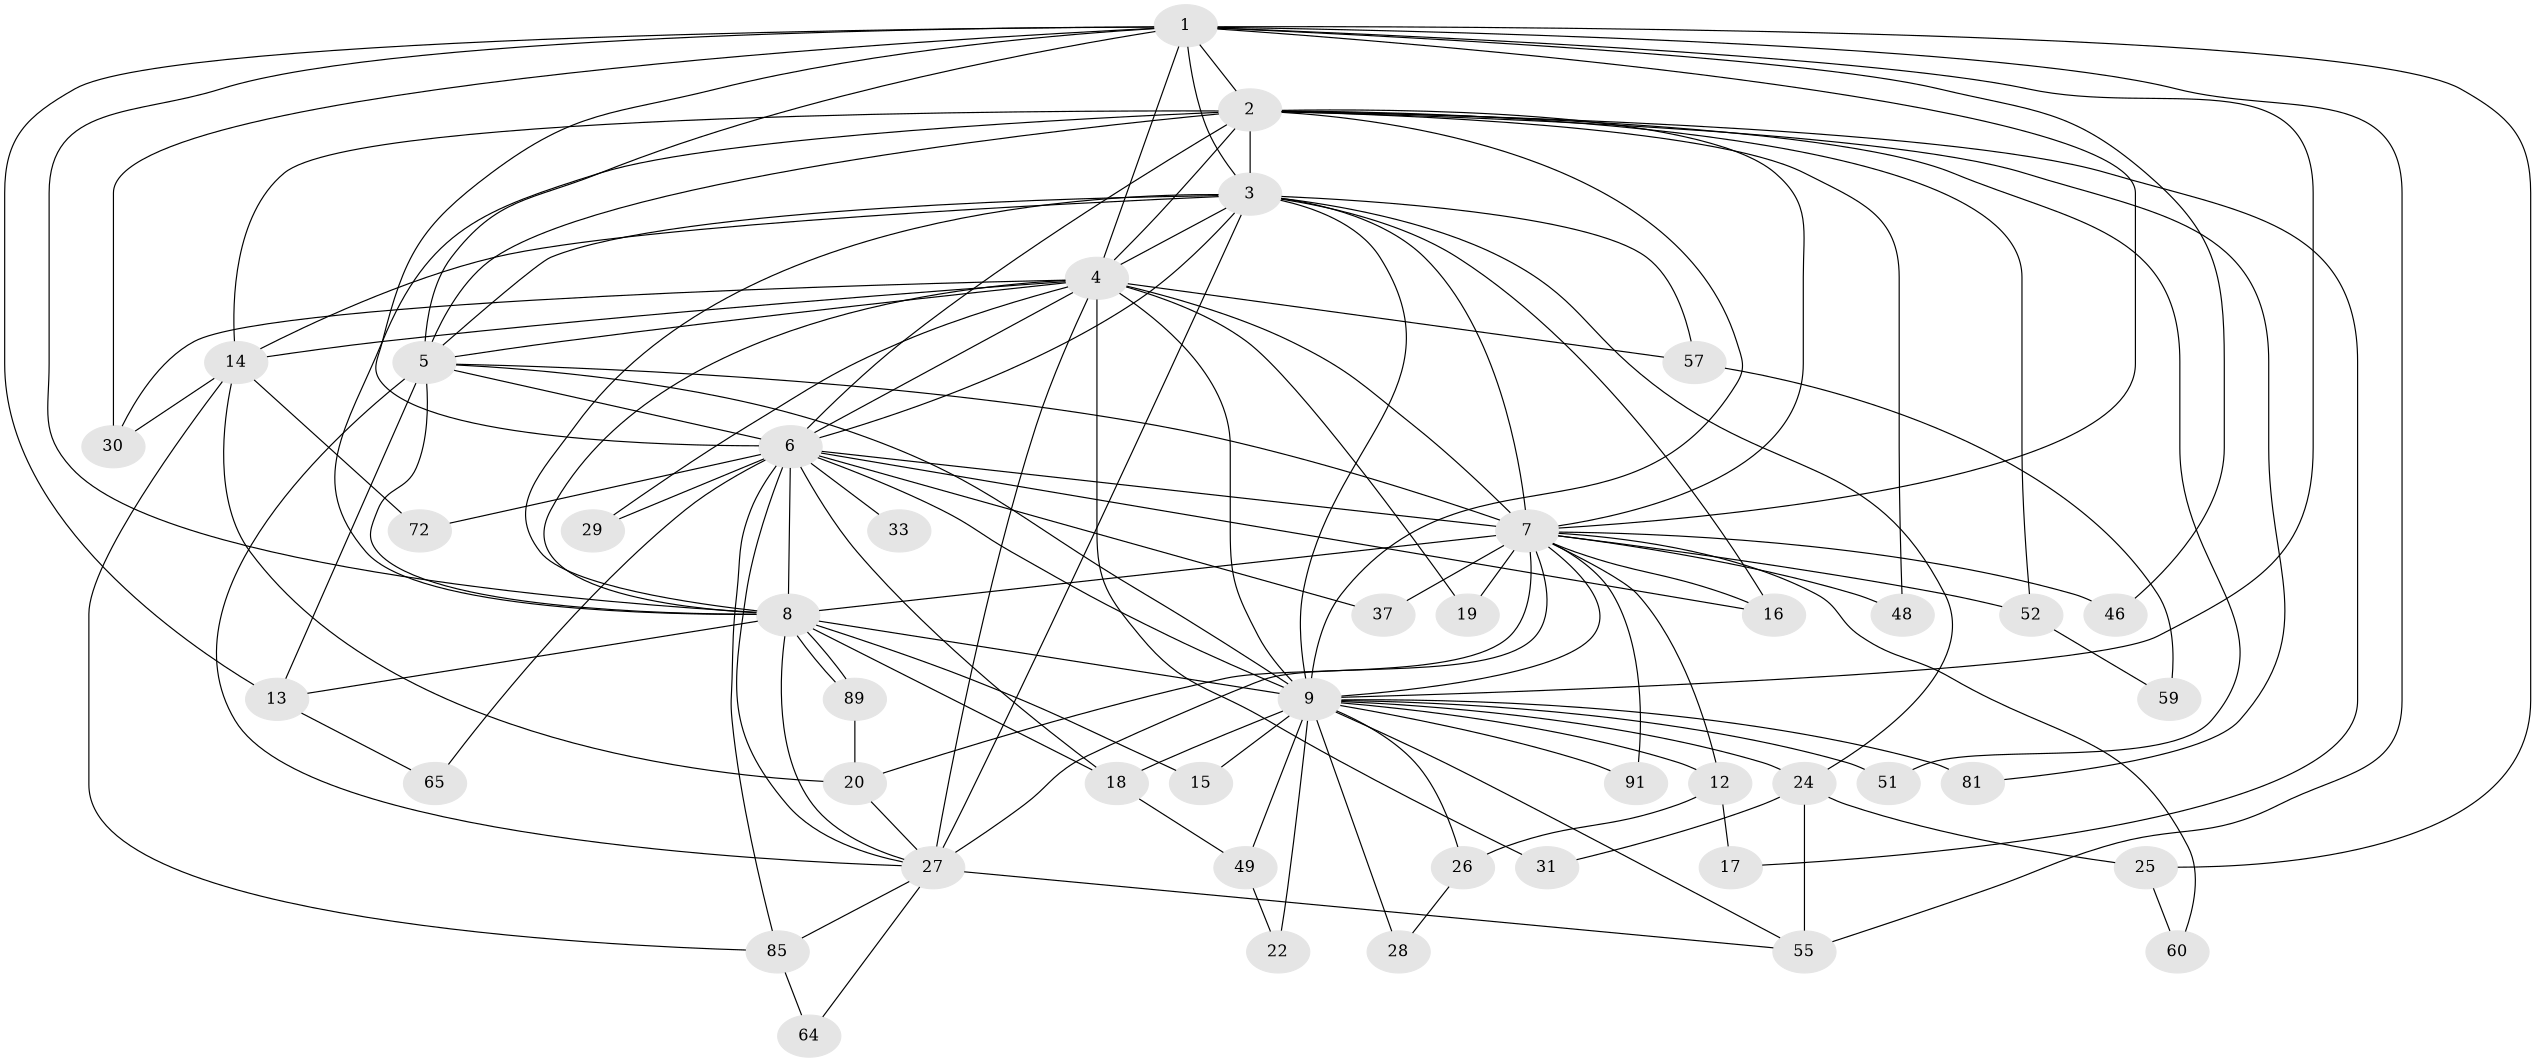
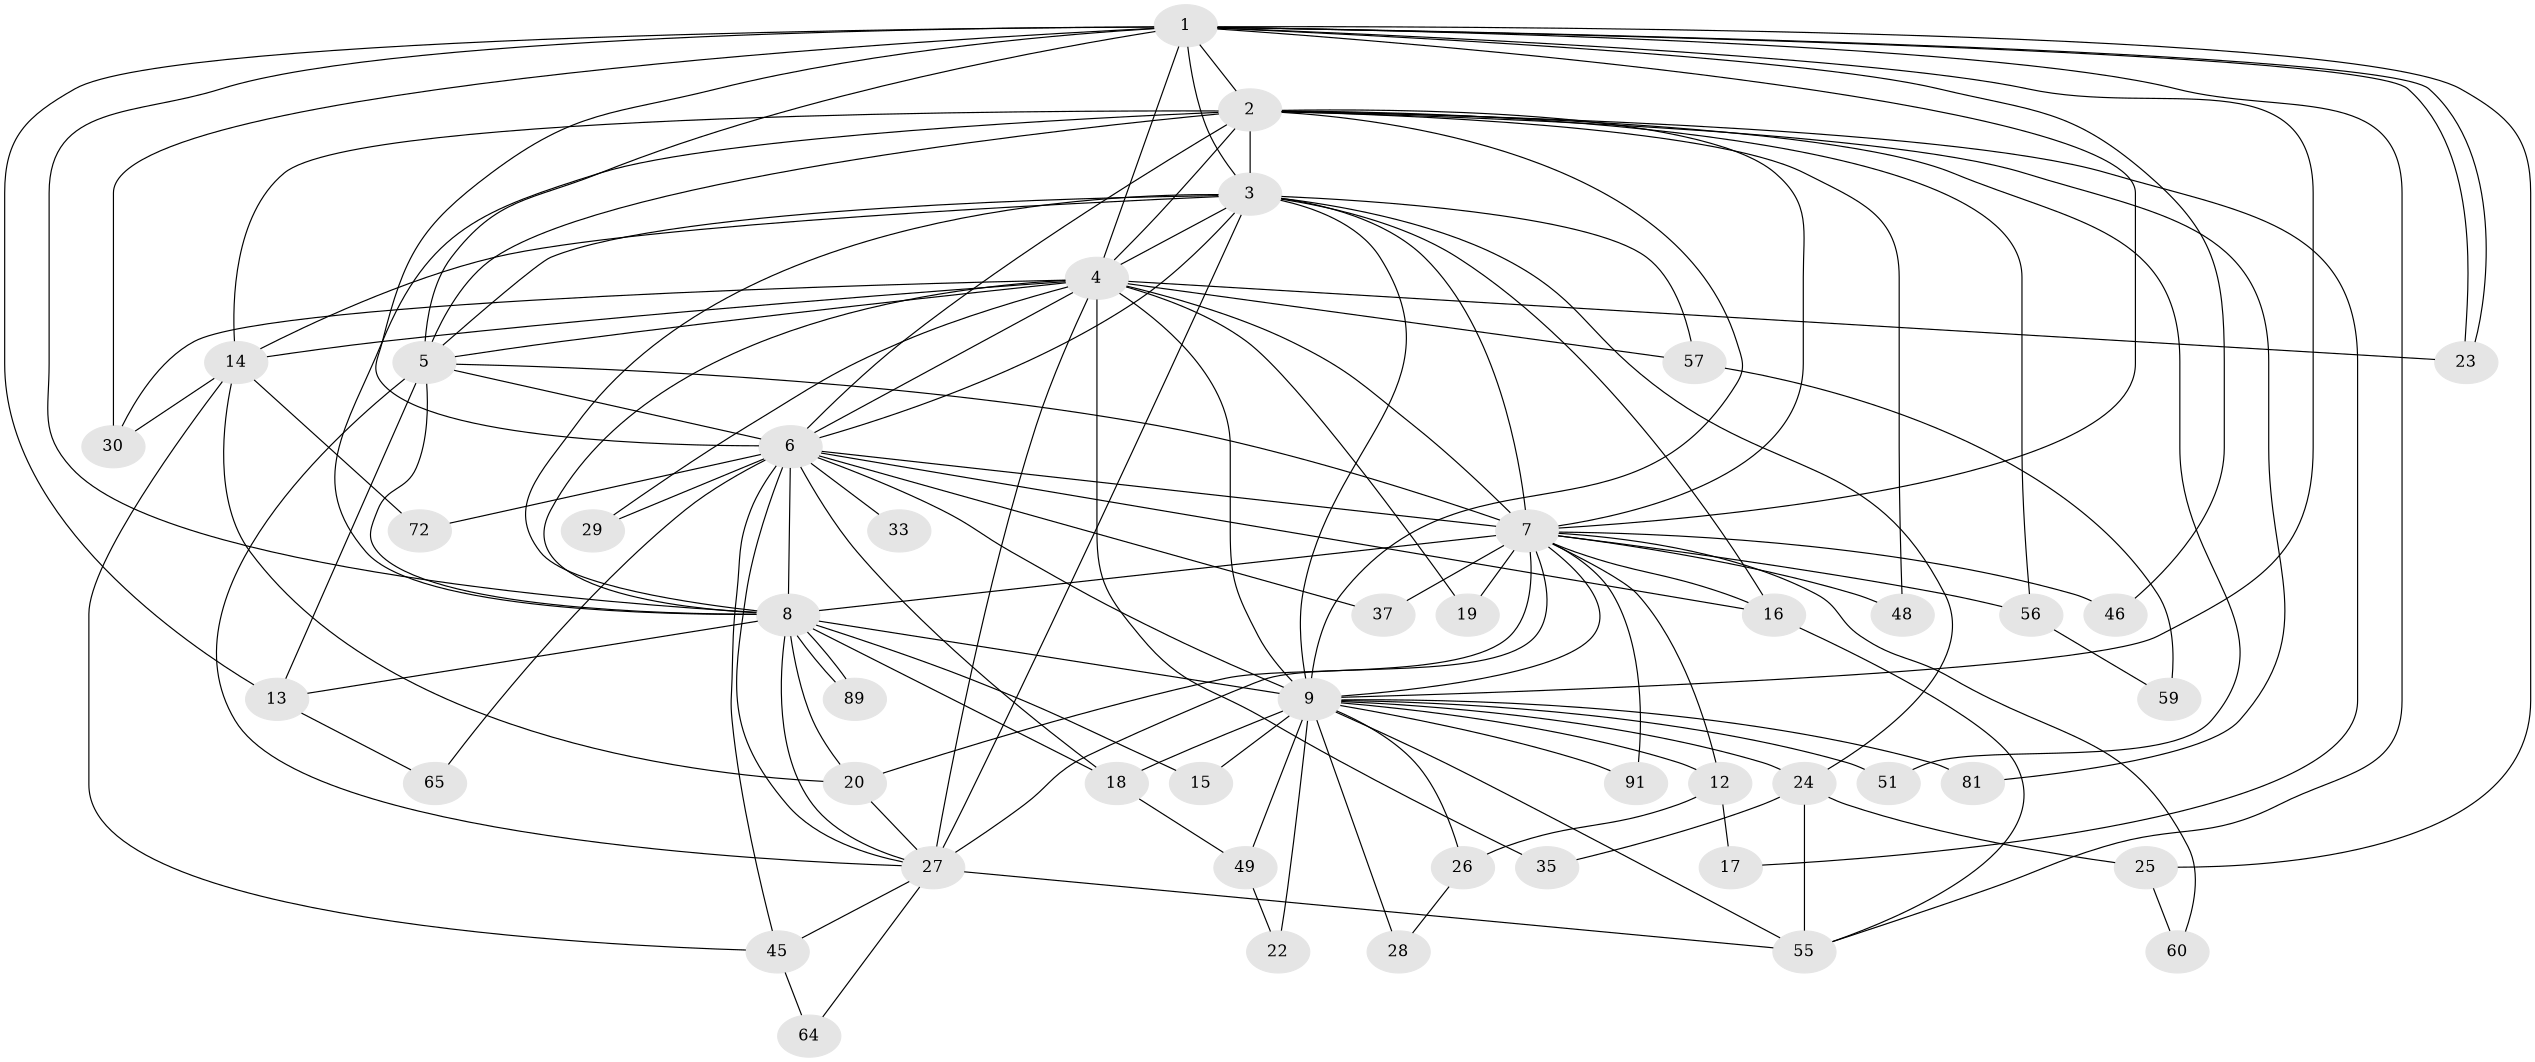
  graph {
    node [color=gray90 style=filled]
    1
    2
    3 [super="+70+78+38+41"]
    4 [super="+40+54+76+80+75+68+84+44+36+10"]
    5 [super="+50+32+21"]
    6
    7
    8 [super="+11+86+82+71"]
    9
    13
+   23 [super="+42"]
    25
    30 [super="+35"]
    46
    55 [super="+81+67+66"]
    14
    17
    48
    51
-   52
+   52 [label=56]
    n21 [label=81]
    16
    24
    27 [super="+74+34+53"]
    57
-   31 [super="+43"]
+   31 [super="+43" label=35]
    19
    29
    33
-   45 [super="+73+56" label=85]
+   45 [super="+73+56"]
    18
    37
    65
    72
    12
    20 [super="+39"]
    n37 [label=60]
    91
    15
    89
    26
    28 [super="+58"]
    49
    n44 [label=22]
    59
    64
    1 -- 2
    1 -- 3
    1 -- 4 [weight=3]
    1 -- 5
    1 -- 6
    1 -- 7
    1 -- 8
    1 -- 9
    1 -- 13
+   1 -- 23
+   1 -- 23
    1 -- 25
    1 -- 30
    1 -- 46
    1 -- 55
    2 -- 3 [weight=4]
    2 -- 4 [weight=3]
    2 -- 5
    2 -- 6
    2 -- 7
    2 -- 8
    2 -- 9
    2 -- 14
    2 -- 17
    2 -- 48
    2 -- 51
    2 -- 52
    2 -- n21
    3 -- 4 [weight=4]
    3 -- 5
    3 -- 6
    3 -- 7
    3 -- 8
    3 -- 9
    3 -- 14 [weight=2]
    3 -- 16
    3 -- 24
    3 -- 27
    3 -- 57
    4 -- 5 [weight=3]
    4 -- 6 [weight=2]
    4 -- 7 [weight=4]
    4 -- 8 [weight=4]
    4 -- 9 [weight=5]
+   4 -- 23
    4 -- 30 [weight=2]
    4 -- 14
    4 -- 27 [weight=3]
    4 -- 57
    4 -- 31 [weight=2]
    4 -- 19
    4 -- 29
    5 -- 6
    5 -- 7 [weight=2]
    5 -- 8
-   5 -- 9
    5 -- 13 [weight=2]
    5 -- 27
    6 -- 7
    6 -- 8 [weight=2]
    6 -- 9
    6 -- 16
    6 -- 27
    6 -- 29
    6 -- 33
    6 -- 45
    6 -- 18
    6 -- 37
    6 -- 65
    6 -- 72
    7 -- 8
    7 -- 9
    7 -- 46
    7 -- 48
    7 -- 52
    7 -- 16
    7 -- 27
    7 -- 19
    7 -- 37
    7 -- 12
    7 -- 20
    7 -- n37
    7 -- 91
    8 -- 9 [weight=2]
    8 -- 13
    8 -- 27
    8 -- 18
-   89 -- 20
+   8 -- 20
    8 -- 15
    8 -- 89
    8 -- 89
    9 -- 55 [weight=2]
    9 -- 51
    9 -- n21
    9 -- 24
    9 -- 18
    9 -- 12
    9 -- 91
    9 -- 15
    9 -- 26
    9 -- 28 [weight=2]
    9 -- 49
    9 -- n44
    13 -- 65
    25 -- n37
    14 -- 30
    14 -- 45
    14 -- 72
    14 -- 20
    52 -- 59
+   16 -- 55
    24 -- 25
    24 -- 55 [weight=2]
    24 -- 31
    27 -- 55
    27 -- 45
    27 -- 64
    57 -- 59
    45 -- 64
    18 -- 49
    12 -- 17
    12 -- 26
    20 -- 27
    26 -- 28
    49 -- n44
  }
